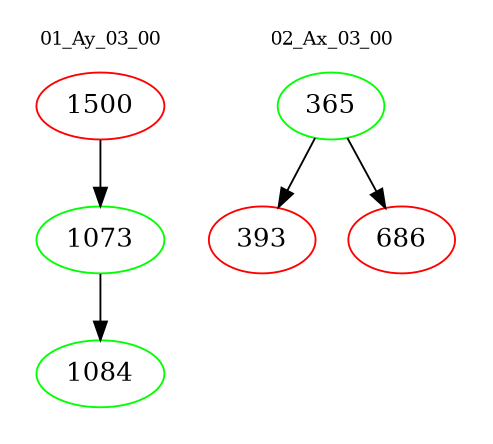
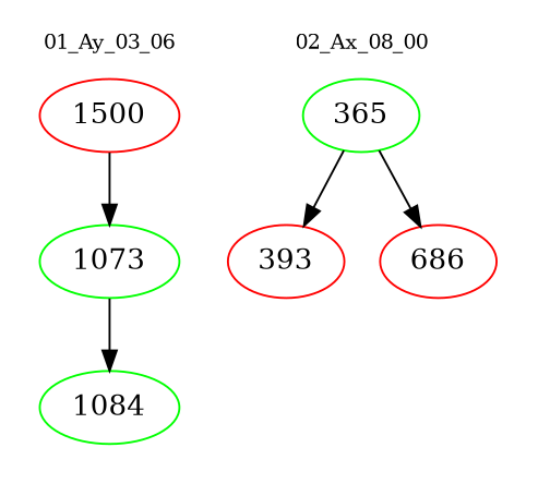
  digraph {
    node [color=green]
    edge [color=black]
    n1 [label=1073]
    n2 [label=1084]
    n3 [color=red label=1500]
    n4 [label=365]
    n5 [color=red label=393]
    n6 [color=red label=686]
    subgraph cluster_1 {
      color=white
      fontsize=10
-     label="01_Ay_03_00"
+     label="01_Ay_03_06"
      n1
      n2
      n3
    }
    subgraph cluster_2 {
      color=white
      fontsize=10
-     label="02_Ax_03_00"
+     label="02_Ax_08_00"
      n4
      n5
      n6
    }
    n1 -> n2
    n3 -> n1
    n4 -> n5
    n4 -> n6
  }
